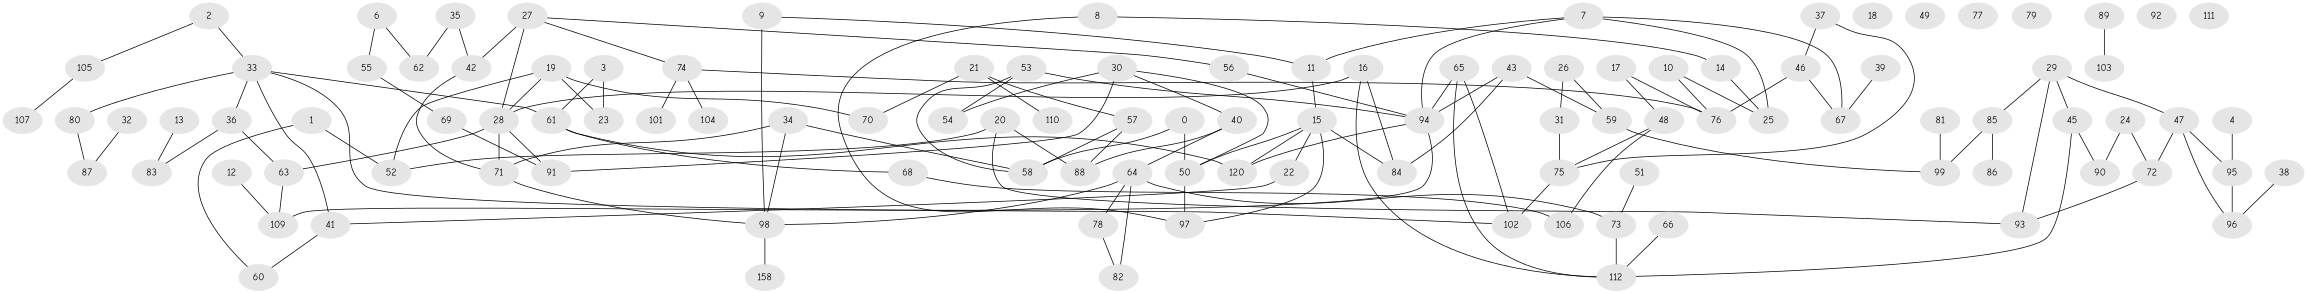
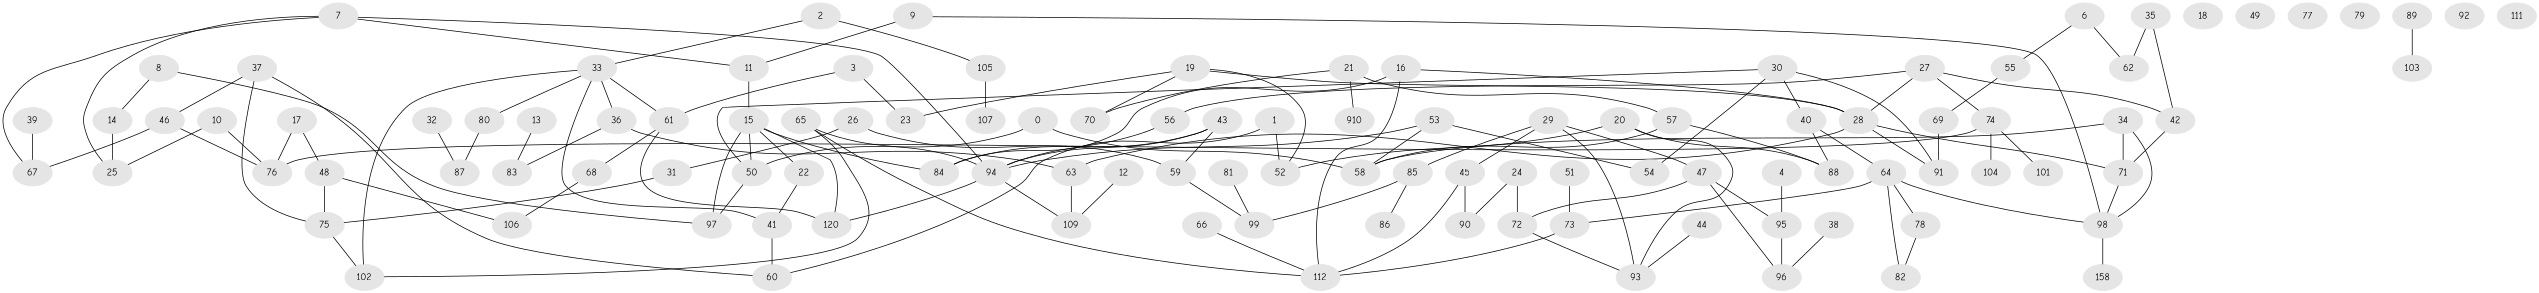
  graph {
    fontname="Comic Neue"
    node [color=gray90 fontname="Comic Neue" style=filled]
    edge [fontname="Comic Neue"]
    1
    52
    60
    2
    33
    105
    61
    41
    36
    80
    102
    107
    3
    23
    n15 [label=120]
    68
    4
    95
    96
    n20 [label=0]
    50
    58
    97
    6
    55
    62
    69
    7
    11
    25
    67
    94
    15
    109
    8
    14
    9
    98
    n39 [label=158]
    10
    76
    22
    84
    12
    13
    83
    16
    28
    112
    63
    71
    91
    17
    48
    75
    106
    18
    19
    70
    20
    88
    93
    21
    57
-   110
+   110 [label=910]
    24
    72
    90
    26
    31
    59
    99
    27
    42
    56
    74
    101
    104
    29
    45
    47
    85
    86
    30
    40
    54
    64
    32
    87
    34
    35
    37
    46
    38
    39
    73
    78
    82
    43
+   44
    49
    51
    53
    65
    66
    77
    79
    81
    89
    103
    92
    111
    1 -- 52
    1 -- 60
    2 -- 33
    2 -- 105
    33 -- 61
    33 -- 41
    33 -- 36
    33 -- 80
    33 -- 102
    105 -- 107
    61 -- n15
    61 -- 68
    41 -- 60
    36 -- 83
    36 -- 63
    80 -- 87
    3 -- 61
    3 -- 23
    68 -- 106
    4 -- 95
    95 -- 96
    n20 -- 50
    n20 -- 58
    50 -- 97
    6 -- 55
    6 -- 62
    55 -- 69
    69 -- 91
    7 -- 11
    7 -- 25
    7 -- 67
    7 -- 94
    11 -- 15
    94 -- n15
    94 -- 109
    15 -- n15
    15 -- 50
    15 -- 97
    15 -- 22
    15 -- 84
    8 -- 97
    8 -- 14
    14 -- 25
    9 -- 11
    9 -- 98
    98 -- n39
    10 -- 25
    10 -- 76
    22 -- 41
    12 -- 109
    13 -- 83
    16 -- 84
    16 -- 28
    16 -- 112
    28 -- 63
    28 -- 71
    28 -- 91
    63 -- 109
    71 -- 98
    17 -- 76
    17 -- 48
    48 -- 75
    48 -- 106
    75 -- 102
    19 -- 52
    19 -- 23
    19 -- 28
    19 -- 70
    20 -- 52
    20 -- 88
    20 -- 93
    21 -- 70
    21 -- 57
    21 -- 110
    57 -- 58
    57 -- 88
    24 -- 72
    24 -- 90
    72 -- 93
    26 -- 31
    26 -- 59
    31 -- 75
    59 -- 99
    27 -- 28
    27 -- 42
    27 -- 56
    27 -- 74
    42 -- 71
    56 -- 94
    74 -- 76
    74 -- 101
    74 -- 104
    29 -- 93
    29 -- 45
    29 -- 47
    29 -- 85
    45 -- 112
    45 -- 90
    47 -- 95
    47 -- 96
    47 -- 72
    85 -- 99
    85 -- 86
    30 -- 50
    30 -- 91
    30 -- 40
    30 -- 54
    40 -- 88
    40 -- 64
    64 -- 98
    64 -- 73
    64 -- 78
    64 -- 82
    32 -- 87
    34 -- 58
    34 -- 98
    34 -- 71
    35 -- 62
    35 -- 42
+   37 -- 60
    37 -- 75
    37 -- 46
    46 -- 67
    46 -- 76
    38 -- 96
    39 -- 67
    73 -- 112
    78 -- 82
    43 -- 94
    43 -- 84
    43 -- 59
+   44 -- 93
    51 -- 73
    53 -- 58
    53 -- 94
    53 -- 54
    65 -- 102
    65 -- 94
    65 -- 112
    66 -- 112
    81 -- 99
    89 -- 103
  }
